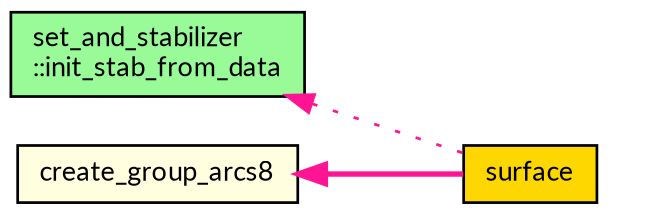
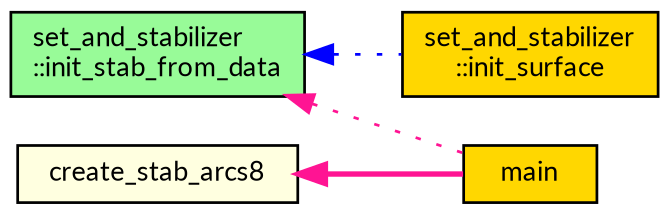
  digraph {
    fontname=Lato
    rankdir=LR
    node [color=black fillcolor=gold fontname=Lato fontsize=10 shape=record style=filled]
    edge [color=deeppink dir=back fontname=Lato fontsize=10 labelfontname=Helvetica labelfontsize=10 style=dotted]
    n1 [fillcolor=palegreen fontcolor=black height=0.2 label="set_and_stabilizer\l::init_stab_from_data" width=0.4]
-   n3 [height=0.2 label=surface width=0.4]
-   n4 [fillcolor=lightyellow height=0.2 label=create_group_arcs8 width=0.4]
+   n2 [height=0.2 label="set_and_stabilizer\l::init_surface" width=0.4]
+   n3 [height=0.2 label=main width=0.4]
+   n4 [fillcolor=lightyellow height=0.2 label=create_stab_arcs8 width=0.4]
+   n1 -> n2 [color=blue]
    n1 -> n3
    n4 -> n3 [style=bold]
  }
